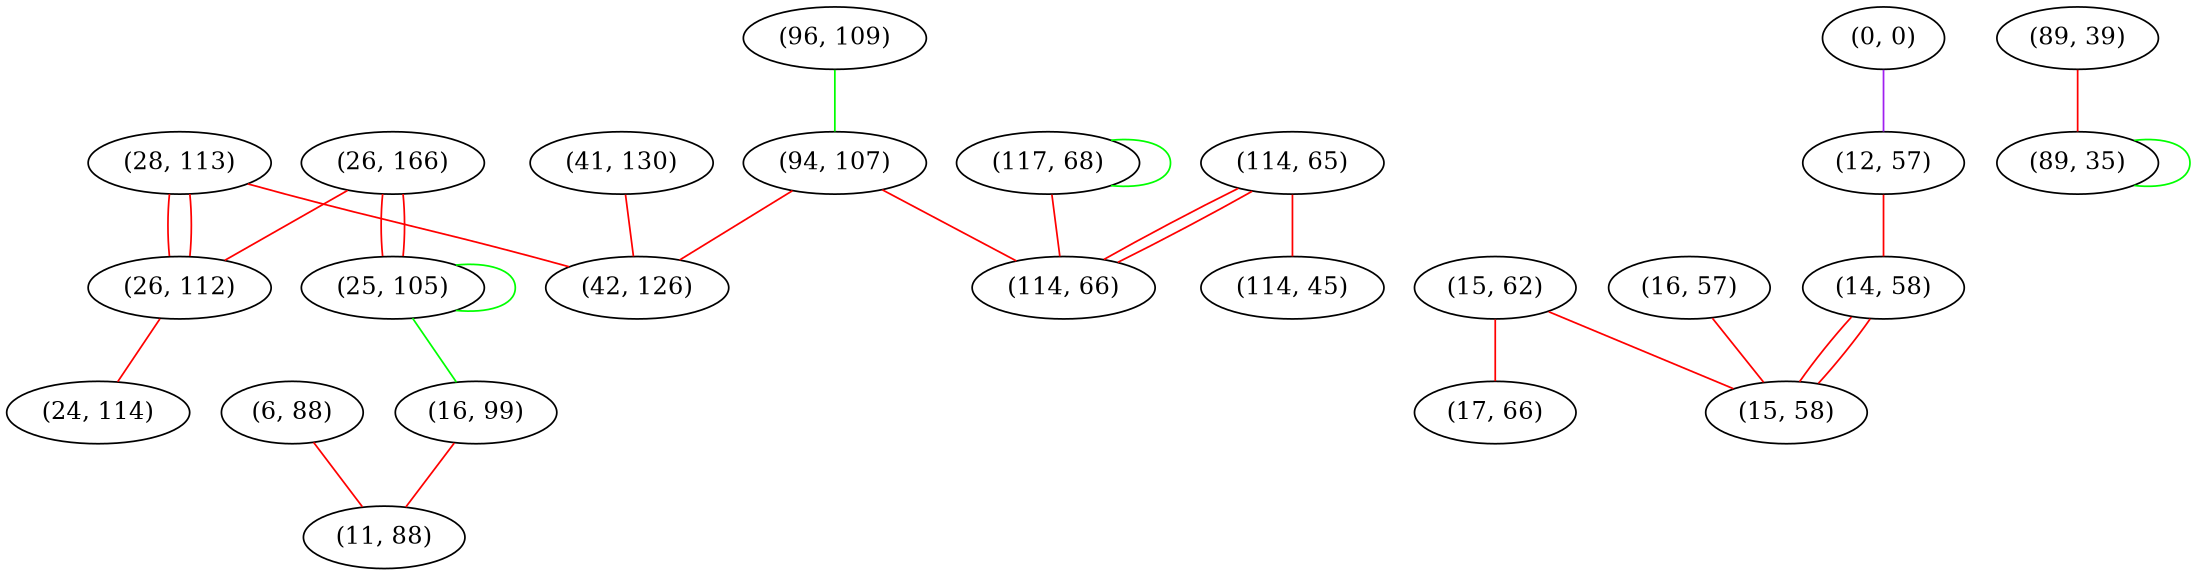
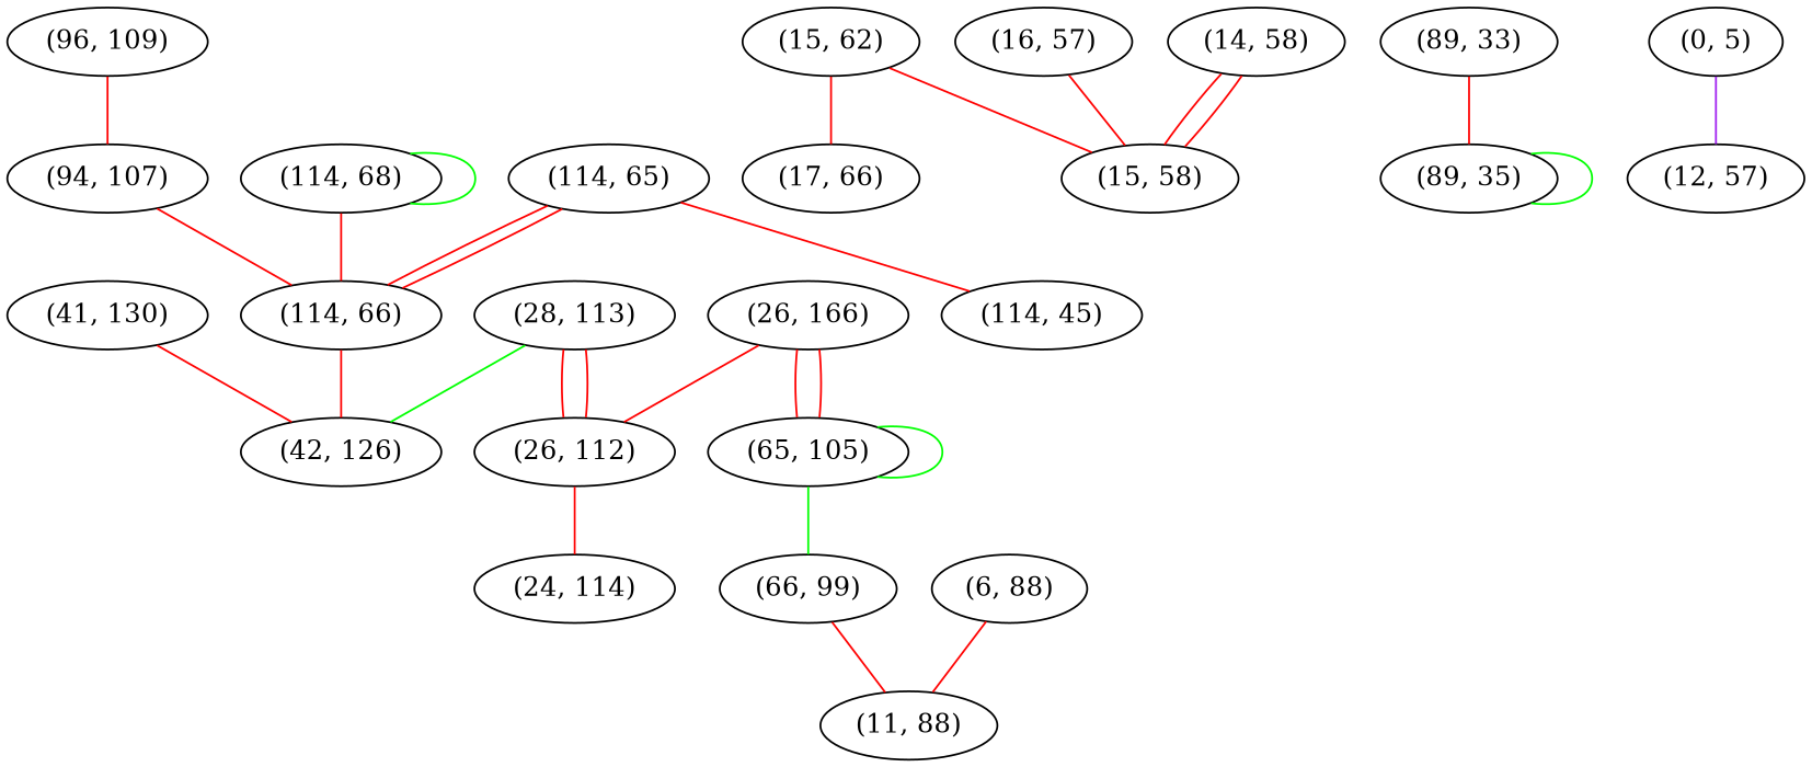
  graph {
    edge [color=red weight=1]
    "(28, 113)"
    "(26, 112)"
    "(42, 126)"
    "(24, 114)"
    "(15, 62)"
    "(17, 66)"
    "(15, 58)"
    "(41, 130)"
    n9 [label="(26, 166)"]
-   "(25, 105)"
-   "(16, 99)"
+   "(25, 105)" [label="(65, 105)"]
+   "(16, 99)" [label="(66, 99)"]
    "(16, 57)"
    "(89, 35)"
    "(11, 88)"
    "(96, 109)"
    "(94, 107)"
    "(114, 66)"
-   "(114, 68)" [label="(117, 68)"]
+   "(114, 68)"
    "(114, 65)"
    "(114, 45)"
-   "(0, 0)"
+   "(0, 0)" [label="(0, 5)"]
    "(12, 57)"
    "(14, 58)"
    "(6, 88)"
-   "(89, 39)"
+   "(89, 39)" [label="(89, 33)"]
    "(28, 113)" -- "(26, 112)"
    "(28, 113)" -- "(26, 112)"
-   "(28, 113)" -- "(42, 126)"
+   "(28, 113)" -- "(42, 126)" [color=green]
    "(26, 112)" -- "(24, 114)"
    "(15, 62)" -- "(17, 66)"
    "(15, 62)" -- "(15, 58)"
    "(41, 130)" -- "(42, 126)"
    n9 -- "(26, 112)"
    n9 -- "(25, 105)"
    n9 -- "(25, 105)"
    "(25, 105)" -- "(25, 105)" [color=green weight=2]
    "(25, 105)" -- "(16, 99)" [color=green]
    "(16, 99)" -- "(11, 88)"
    "(16, 57)" -- "(15, 58)"
    "(89, 35)" -- "(89, 35)" [color=green weight=2]
-   "(96, 109)" -- "(94, 107)" [color=green]
-   "(94, 107)" -- "(42, 126)"
+   "(96, 109)" -- "(94, 107)"
+   "(114, 66)" -- "(42, 126)"
    "(94, 107)" -- "(114, 66)"
    "(114, 68)" -- "(114, 66)"
    "(114, 68)" -- "(114, 68)" [color=green weight=2]
    "(114, 65)" -- "(114, 66)"
    "(114, 65)" -- "(114, 66)"
    "(114, 65)" -- "(114, 45)"
    "(0, 0)" -- "(12, 57)" [color=purple weight=4]
-   "(12, 57)" -- "(14, 58)"
    "(14, 58)" -- "(15, 58)"
    "(14, 58)" -- "(15, 58)"
    "(6, 88)" -- "(11, 88)"
    "(89, 39)" -- "(89, 35)"
  }
